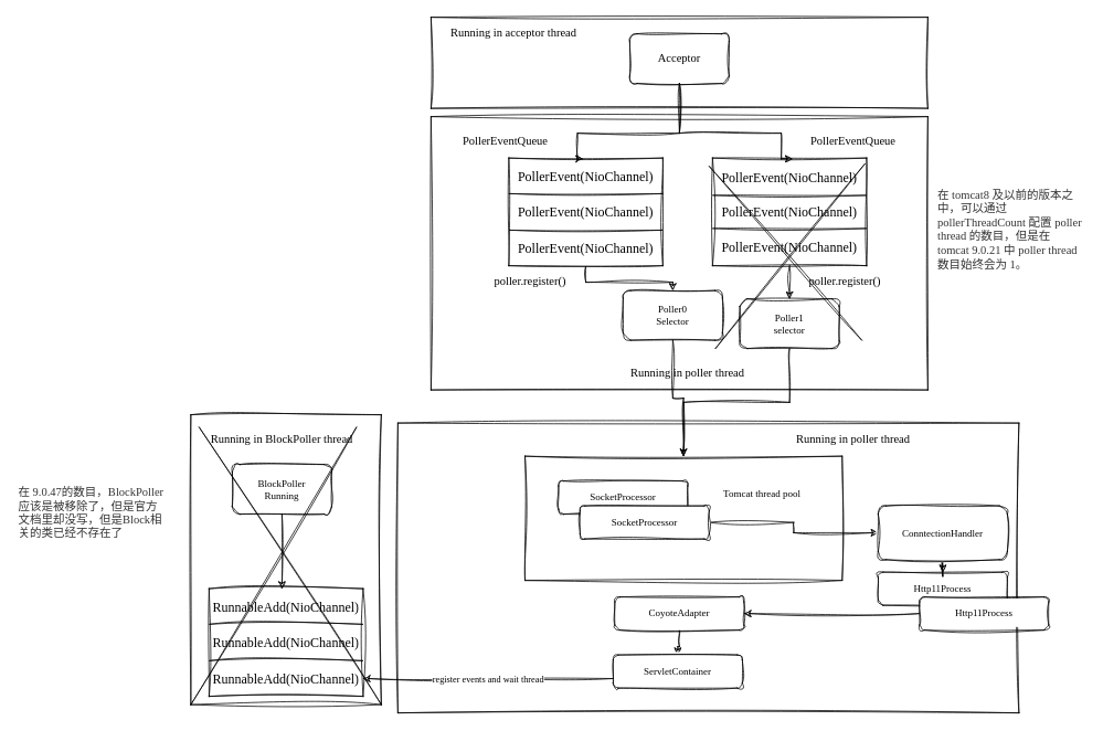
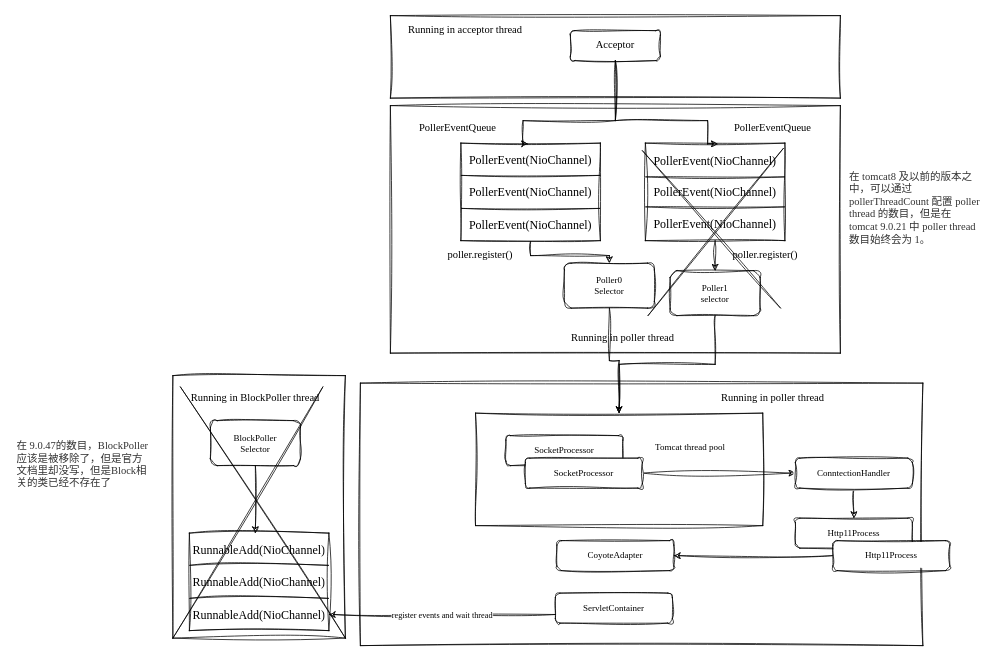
  <mxCell id="0" />
  <mxCell id="1" parent="0" />
  <mxCell id="2" value="" style="rounded=0;whiteSpace=wrap;html=1;sketch=1;hachureGap=4;jiggle=2;curveFitting=1;fontFamily=Comic Sans MS;" parent="1" vertex="1"><mxGeometry x="480" y="510" width="750" height="350" as="geometry" /></mxCell>
  <mxCell id="3" value="" style="rounded=0;whiteSpace=wrap;html=1;sketch=1;hachureGap=4;jiggle=2;curveFitting=1;fontFamily=Comic Sans MS;" parent="1" vertex="1"><mxGeometry x="520" y="20" width="600" height="110" as="geometry" /></mxCell>
  <mxCell id="4" value="" style="rounded=0;whiteSpace=wrap;html=1;sketch=1;hachureGap=4;jiggle=2;curveFitting=1;fontFamily=Comic Sans MS;" parent="1" vertex="1"><mxGeometry x="520" y="140" width="600" height="330" as="geometry" /></mxCell>
- <mxCell id="5" value="&lt;font style=&quot;font-size: 14px;&quot;&gt;Acceptor&lt;/font&gt;" style="rounded=1;whiteSpace=wrap;html=1;sketch=1;hachureGap=4;jiggle=2;curveFitting=1;fontFamily=Comic Sans MS;" parent="1" vertex="1"><mxGeometry x="760" y="40" width="120" height="60" as="geometry" /></mxCell>
+ <mxCell id="5" value="&lt;font style=&quot;font-size: 14px;&quot;&gt;Acceptor&lt;/font&gt;" style="rounded=1;whiteSpace=wrap;html=1;sketch=1;hachureGap=4;jiggle=2;curveFitting=1;fontFamily=Comic Sans MS;" parent="1" vertex="1"><mxGeometry x="760" y="40" width="120" height="40" as="geometry" /></mxCell>
  <mxCell id="6" value="&lt;font style=&quot;font-size: 14px;&quot;&gt;Running in acceptor thread&lt;/font&gt;" style="text;html=1;align=center;verticalAlign=middle;whiteSpace=wrap;rounded=0;fontFamily=Comic Sans MS;" parent="1" vertex="1"><mxGeometry x="530" y="20" width="180" height="40" as="geometry" /></mxCell>
  <mxCell id="7" value="" style="edgeStyle=orthogonalEdgeStyle;rounded=0;sketch=1;hachureGap=4;jiggle=2;curveFitting=1;orthogonalLoop=1;jettySize=auto;html=1;fontFamily=Comic Sans MS;" parent="1" source="8" target="28" edge="1"><mxGeometry relative="1" as="geometry" /></mxCell>
  <mxCell id="8" value="" style="shape=table;startSize=0;container=1;collapsible=0;childLayout=tableLayout;fontSize=16;sketch=1;hachureGap=4;jiggle=2;curveFitting=1;fontFamily=Comic Sans MS;" parent="1" vertex="1"><mxGeometry x="614" y="190" width="186" height="130" as="geometry" /></mxCell>
  <mxCell id="9" value="" style="shape=tableRow;horizontal=0;startSize=0;swimlaneHead=0;swimlaneBody=0;strokeColor=inherit;top=0;left=0;bottom=0;right=0;collapsible=0;dropTarget=0;fillColor=none;points=[[0,0.5],[1,0.5]];portConstraint=eastwest;fontSize=16;sketch=1;hachureGap=4;jiggle=2;curveFitting=1;fontFamily=Comic Sans MS;" parent="8" vertex="1"><mxGeometry width="186" height="43" as="geometry" /></mxCell>
  <mxCell id="10" value="PollerEvent(NioChannel)" style="shape=partialRectangle;html=1;whiteSpace=wrap;connectable=0;strokeColor=inherit;overflow=hidden;fillColor=none;top=0;left=0;bottom=0;right=0;pointerEvents=1;fontSize=16;sketch=1;hachureGap=4;jiggle=2;curveFitting=1;fontFamily=Comic Sans MS;" parent="9" vertex="1"><mxGeometry width="186" height="43" as="geometry"><mxRectangle width="186" height="43" as="alternateBounds" /></mxGeometry></mxCell>
  <mxCell id="11" value="" style="shape=tableRow;horizontal=0;startSize=0;swimlaneHead=0;swimlaneBody=0;strokeColor=inherit;top=0;left=0;bottom=0;right=0;collapsible=0;dropTarget=0;fillColor=none;points=[[0,0.5],[1,0.5]];portConstraint=eastwest;fontSize=16;sketch=1;hachureGap=4;jiggle=2;curveFitting=1;fontFamily=Comic Sans MS;" parent="8" vertex="1"><mxGeometry y="43" width="186" height="44" as="geometry" /></mxCell>
  <mxCell id="12" value="PollerEvent(NioChannel)" style="shape=partialRectangle;html=1;whiteSpace=wrap;connectable=0;strokeColor=inherit;overflow=hidden;fillColor=none;top=0;left=0;bottom=0;right=0;pointerEvents=1;fontSize=16;sketch=1;hachureGap=4;jiggle=2;curveFitting=1;fontFamily=Comic Sans MS;" parent="11" vertex="1"><mxGeometry width="186" height="44" as="geometry"><mxRectangle width="186" height="44" as="alternateBounds" /></mxGeometry></mxCell>
  <mxCell id="13" value="" style="shape=tableRow;horizontal=0;startSize=0;swimlaneHead=0;swimlaneBody=0;strokeColor=inherit;top=0;left=0;bottom=0;right=0;collapsible=0;dropTarget=0;fillColor=none;points=[[0,0.5],[1,0.5]];portConstraint=eastwest;fontSize=16;sketch=1;hachureGap=4;jiggle=2;curveFitting=1;fontFamily=Comic Sans MS;" parent="8" vertex="1"><mxGeometry y="87" width="186" height="43" as="geometry" /></mxCell>
  <mxCell id="14" value="PollerEvent(NioChannel)" style="shape=partialRectangle;html=1;whiteSpace=wrap;connectable=0;strokeColor=inherit;overflow=hidden;fillColor=none;top=0;left=0;bottom=0;right=0;pointerEvents=1;fontSize=16;sketch=1;hachureGap=4;jiggle=2;curveFitting=1;fontFamily=Comic Sans MS;" parent="13" vertex="1"><mxGeometry width="186" height="43" as="geometry"><mxRectangle width="186" height="43" as="alternateBounds" /></mxGeometry></mxCell>
  <mxCell id="15" value="" style="edgeStyle=orthogonalEdgeStyle;rounded=0;sketch=1;hachureGap=4;jiggle=2;curveFitting=1;orthogonalLoop=1;jettySize=auto;html=1;fontFamily=Comic Sans MS;" parent="1" source="16" target="29" edge="1"><mxGeometry relative="1" as="geometry" /></mxCell>
  <mxCell id="16" value="" style="shape=table;startSize=0;container=1;collapsible=0;childLayout=tableLayout;fontSize=16;sketch=1;hachureGap=4;jiggle=2;curveFitting=1;fontFamily=Comic Sans MS;" parent="1" vertex="1"><mxGeometry x="860" y="190" width="186" height="130" as="geometry" /></mxCell>
  <mxCell id="17" value="" style="shape=tableRow;horizontal=0;startSize=0;swimlaneHead=0;swimlaneBody=0;strokeColor=inherit;top=0;left=0;bottom=0;right=0;collapsible=0;dropTarget=0;fillColor=none;points=[[0,0.5],[1,0.5]];portConstraint=eastwest;fontSize=16;sketch=1;hachureGap=4;jiggle=2;curveFitting=1;fontFamily=Comic Sans MS;" parent="16" vertex="1"><mxGeometry width="186" height="45" as="geometry" /></mxCell>
  <mxCell id="18" value="PollerEvent(NioChannel)" style="shape=partialRectangle;html=1;whiteSpace=wrap;connectable=0;strokeColor=inherit;overflow=hidden;fillColor=none;top=0;left=0;bottom=0;right=0;pointerEvents=1;fontSize=16;sketch=1;hachureGap=4;jiggle=2;curveFitting=1;fontFamily=Comic Sans MS;" parent="17" vertex="1"><mxGeometry width="186" height="45" as="geometry"><mxRectangle width="186" height="45" as="alternateBounds" /></mxGeometry></mxCell>
  <mxCell id="19" value="" style="shape=tableRow;horizontal=0;startSize=0;swimlaneHead=0;swimlaneBody=0;strokeColor=inherit;top=0;left=0;bottom=0;right=0;collapsible=0;dropTarget=0;fillColor=none;points=[[0,0.5],[1,0.5]];portConstraint=eastwest;fontSize=16;sketch=1;hachureGap=4;jiggle=2;curveFitting=1;fontFamily=Comic Sans MS;" parent="16" vertex="1"><mxGeometry y="45" width="186" height="40" as="geometry" /></mxCell>
  <mxCell id="20" value="PollerEvent(NioChannel)" style="shape=partialRectangle;html=1;whiteSpace=wrap;connectable=0;strokeColor=inherit;overflow=hidden;fillColor=none;top=0;left=0;bottom=0;right=0;pointerEvents=1;fontSize=16;sketch=1;hachureGap=4;jiggle=2;curveFitting=1;fontFamily=Comic Sans MS;" parent="19" vertex="1"><mxGeometry width="186" height="40" as="geometry"><mxRectangle width="186" height="40" as="alternateBounds" /></mxGeometry></mxCell>
  <mxCell id="21" value="" style="shape=tableRow;horizontal=0;startSize=0;swimlaneHead=0;swimlaneBody=0;strokeColor=inherit;top=0;left=0;bottom=0;right=0;collapsible=0;dropTarget=0;fillColor=none;points=[[0,0.5],[1,0.5]];portConstraint=eastwest;fontSize=16;sketch=1;hachureGap=4;jiggle=2;curveFitting=1;fontFamily=Comic Sans MS;" parent="16" vertex="1"><mxGeometry y="85" width="186" height="45" as="geometry" /></mxCell>
  <mxCell id="22" value="PollerEvent(NioChannel)" style="shape=partialRectangle;html=1;whiteSpace=wrap;connectable=0;strokeColor=inherit;overflow=hidden;fillColor=none;top=0;left=0;bottom=0;right=0;pointerEvents=1;fontSize=16;sketch=1;hachureGap=4;jiggle=2;curveFitting=1;fontFamily=Comic Sans MS;" parent="21" vertex="1"><mxGeometry width="186" height="45" as="geometry"><mxRectangle width="186" height="45" as="alternateBounds" /></mxGeometry></mxCell>
  <mxCell id="23" style="edgeStyle=orthogonalEdgeStyle;rounded=0;sketch=1;hachureGap=4;jiggle=2;curveFitting=1;orthogonalLoop=1;jettySize=auto;html=1;exitX=0.5;exitY=1;exitDx=0;exitDy=0;entryX=0.481;entryY=0.023;entryDx=0;entryDy=0;entryPerimeter=0;fontFamily=Comic Sans MS;" parent="1" source="5" target="9" edge="1"><mxGeometry relative="1" as="geometry"><Array as="points"><mxPoint x="820" y="160" /><mxPoint x="697" y="160" /></Array></mxGeometry></mxCell>
  <mxCell id="24" style="edgeStyle=orthogonalEdgeStyle;rounded=0;sketch=1;hachureGap=4;jiggle=2;curveFitting=1;orthogonalLoop=1;jettySize=auto;html=1;entryX=0.519;entryY=0.022;entryDx=0;entryDy=0;entryPerimeter=0;fontFamily=Comic Sans MS;" parent="1" source="5" target="17" edge="1"><mxGeometry relative="1" as="geometry"><Array as="points"><mxPoint x="820" y="160" /><mxPoint x="943" y="160" /></Array></mxGeometry></mxCell>
  <mxCell id="25" value="&lt;span style=&quot;font-size: 14px;&quot;&gt;PollerEventQueue&lt;/span&gt;" style="text;html=1;align=center;verticalAlign=middle;whiteSpace=wrap;rounded=0;fontFamily=Comic Sans MS;" parent="1" vertex="1"><mxGeometry x="520" y="150" width="180" height="40" as="geometry" /></mxCell>
  <mxCell id="26" value="&lt;span style=&quot;font-size: 14px;&quot;&gt;PollerEventQueue&lt;/span&gt;" style="text;html=1;align=center;verticalAlign=middle;whiteSpace=wrap;rounded=0;fontFamily=Comic Sans MS;" parent="1" vertex="1"><mxGeometry x="940" y="150" width="180" height="40" as="geometry" /></mxCell>
  <mxCell id="27" style="edgeStyle=orthogonalEdgeStyle;rounded=0;sketch=1;hachureGap=4;jiggle=2;curveFitting=1;orthogonalLoop=1;jettySize=auto;html=1;fontFamily=Comic Sans MS;" parent="1" source="28" target="33" edge="1"><mxGeometry relative="1" as="geometry" /></mxCell>
  <mxCell id="28" value="Poller0&lt;div&gt;Selector&lt;/div&gt;" style="rounded=1;whiteSpace=wrap;html=1;sketch=1;hachureGap=4;jiggle=2;curveFitting=1;fontFamily=Comic Sans MS;" parent="1" vertex="1"><mxGeometry x="752" y="350" width="120" height="60" as="geometry" /></mxCell>
  <mxCell id="29" value="Poller1&lt;div&gt;selector&lt;/div&gt;" style="rounded=1;whiteSpace=wrap;html=1;sketch=1;hachureGap=4;jiggle=2;curveFitting=1;fontFamily=Comic Sans MS;" parent="1" vertex="1"><mxGeometry x="893" y="360" width="120" height="60" as="geometry" /></mxCell>
  <mxCell id="30" style="edgeStyle=orthogonalEdgeStyle;rounded=0;sketch=1;hachureGap=4;jiggle=2;curveFitting=1;orthogonalLoop=1;jettySize=auto;html=1;fontFamily=Comic Sans MS;" parent="1" source="29" target="33" edge="1"><mxGeometry relative="1" as="geometry" /></mxCell>
  <mxCell id="31" value="&lt;span style=&quot;font-size: 14px;&quot;&gt;poller.register()&lt;/span&gt;" style="text;html=1;align=center;verticalAlign=middle;whiteSpace=wrap;rounded=0;fontFamily=Comic Sans MS;" parent="1" vertex="1"><mxGeometry x="550" y="320" width="180" height="40" as="geometry" /></mxCell>
  <mxCell id="32" value="&lt;span style=&quot;font-size: 14px;&quot;&gt;poller.register()&lt;/span&gt;" style="text;html=1;align=center;verticalAlign=middle;whiteSpace=wrap;rounded=0;fontFamily=Comic Sans MS;" parent="1" vertex="1"><mxGeometry x="930" y="320" width="180" height="40" as="geometry" /></mxCell>
  <mxCell id="33" value="" style="rounded=0;whiteSpace=wrap;html=1;sketch=1;hachureGap=4;jiggle=2;curveFitting=1;fontFamily=Comic Sans MS;" parent="1" vertex="1"><mxGeometry x="633.5" y="550" width="383" height="150" as="geometry" /></mxCell>
  <mxCell id="34" value="&lt;font style=&quot;font-size: 14px;&quot;&gt;Running in poller thread&lt;/font&gt;" style="text;html=1;align=center;verticalAlign=middle;whiteSpace=wrap;rounded=0;fontFamily=Comic Sans MS;" parent="1" vertex="1"><mxGeometry x="740" y="430" width="180" height="40" as="geometry" /></mxCell>
  <mxCell id="35" value="SocketProcessor" style="rounded=1;whiteSpace=wrap;html=1;sketch=1;hachureGap=4;jiggle=2;curveFitting=1;fontFamily=Comic Sans MS;" parent="1" vertex="1"><mxGeometry x="674" y="580" width="156" height="40" as="geometry" /></mxCell>
  <mxCell id="36" style="edgeStyle=orthogonalEdgeStyle;rounded=0;sketch=1;hachureGap=4;jiggle=2;curveFitting=1;orthogonalLoop=1;jettySize=auto;html=1;fontFamily=Comic Sans MS;" parent="1" source="37" target="44" edge="1"><mxGeometry relative="1" as="geometry" /></mxCell>
  <mxCell id="37" value="SocketProcessor" style="rounded=1;whiteSpace=wrap;html=1;sketch=1;hachureGap=4;jiggle=2;curveFitting=1;fontFamily=Comic Sans MS;" parent="1" vertex="1"><mxGeometry x="700" y="610" width="156" height="40" as="geometry" /></mxCell>
  <mxCell id="38" value="Tomcat thread pool" style="text;html=1;align=center;verticalAlign=middle;whiteSpace=wrap;rounded=0;fontFamily=Comic Sans MS;" parent="1" vertex="1"><mxGeometry x="860" y="580" width="120" height="30" as="geometry" /></mxCell>
  <mxCell id="39" value="&lt;font style=&quot;font-size: 14px;&quot;&gt;Running in poller thread&lt;/font&gt;" style="text;html=1;align=center;verticalAlign=middle;whiteSpace=wrap;rounded=0;fontFamily=Comic Sans MS;" parent="1" vertex="1"><mxGeometry x="940" y="510" width="180" height="40" as="geometry" /></mxCell>
  <mxCell id="40" value="Http11Process" style="rounded=1;whiteSpace=wrap;html=1;sketch=1;hachureGap=4;jiggle=2;curveFitting=1;fontFamily=Comic Sans MS;" parent="1" vertex="1"><mxGeometry x="1060" y="690" width="156" height="40" as="geometry" /></mxCell>
  <mxCell id="41" style="edgeStyle=orthogonalEdgeStyle;rounded=0;sketch=1;hachureGap=4;jiggle=2;curveFitting=1;orthogonalLoop=1;jettySize=auto;html=1;exitX=0;exitY=0.5;exitDx=0;exitDy=0;entryX=1;entryY=0.5;entryDx=0;entryDy=0;fontFamily=Comic Sans MS;" parent="1" source="42" target="46" edge="1"><mxGeometry relative="1" as="geometry" /></mxCell>
  <mxCell id="42" value="Http11Process" style="rounded=1;whiteSpace=wrap;html=1;sketch=1;hachureGap=4;jiggle=2;curveFitting=1;fontFamily=Comic Sans MS;" parent="1" vertex="1"><mxGeometry x="1110" y="720" width="156" height="40" as="geometry" /></mxCell>
  <mxCell id="43" style="edgeStyle=orthogonalEdgeStyle;rounded=0;sketch=1;hachureGap=4;jiggle=2;curveFitting=1;orthogonalLoop=1;jettySize=auto;html=1;entryX=0.5;entryY=0;entryDx=0;entryDy=0;fontFamily=Comic Sans MS;" parent="1" source="44" target="40" edge="1"><mxGeometry relative="1" as="geometry" /></mxCell>
- <mxCell id="44" value="ConntectionHandler" style="rounded=1;whiteSpace=wrap;html=1;sketch=1;hachureGap=4;jiggle=2;curveFitting=1;fontFamily=Comic Sans MS;" parent="1" vertex="1"><mxGeometry x="1060" y="610" width="156" height="65" as="geometry" /></mxCell>
- <mxCell id="45" value="" style="edgeStyle=orthogonalEdgeStyle;rounded=0;sketch=1;hachureGap=4;jiggle=2;curveFitting=1;orthogonalLoop=1;jettySize=auto;html=1;fontFamily=Comic Sans MS;" parent="1" source="46" target="47" edge="1"><mxGeometry relative="1" as="geometry" /></mxCell>
+ <mxCell id="44" value="ConntectionHandler" style="rounded=1;whiteSpace=wrap;html=1;sketch=1;hachureGap=4;jiggle=2;curveFitting=1;fontFamily=Comic Sans MS;" parent="1" vertex="1"><mxGeometry x="1060" y="610" width="156" height="40" as="geometry" /></mxCell>
  <mxCell id="46" value="CoyoteAdapter" style="rounded=1;whiteSpace=wrap;html=1;sketch=1;hachureGap=4;jiggle=2;curveFitting=1;fontFamily=Comic Sans MS;" parent="1" vertex="1"><mxGeometry x="742" y="720" width="156" height="40" as="geometry" /></mxCell>
  <mxCell id="47" value="ServletContainer" style="rounded=1;whiteSpace=wrap;html=1;sketch=1;hachureGap=4;jiggle=2;curveFitting=1;fontFamily=Comic Sans MS;" parent="1" vertex="1"><mxGeometry x="740" y="790" width="156" height="40" as="geometry" /></mxCell>
  <mxCell id="48" value="" style="rounded=0;whiteSpace=wrap;html=1;sketch=1;hachureGap=4;jiggle=2;curveFitting=1;fontFamily=Comic Sans MS;" parent="1" vertex="1"><mxGeometry x="230" y="500" width="230" height="350" as="geometry" /></mxCell>
  <mxCell id="49" value="register events and wait thread" style="edgeStyle=orthogonalEdgeStyle;rounded=0;sketch=1;hachureGap=4;jiggle=2;curveFitting=1;orthogonalLoop=1;jettySize=auto;html=1;entryX=1;entryY=0.5;entryDx=0;entryDy=0;fontFamily=Comic Sans MS;" parent="1" source="47" target="55" edge="1"><mxGeometry relative="1" as="geometry"><Array as="points"><mxPoint x="589" y="819" /></Array></mxGeometry></mxCell>
  <mxCell id="50" value="" style="shape=table;startSize=0;container=1;collapsible=0;childLayout=tableLayout;fontSize=16;sketch=1;hachureGap=4;jiggle=2;curveFitting=1;fontFamily=Comic Sans MS;" parent="1" vertex="1"><mxGeometry x="252" y="710" width="186" height="130" as="geometry" /></mxCell>
  <mxCell id="51" value="" style="shape=tableRow;horizontal=0;startSize=0;swimlaneHead=0;swimlaneBody=0;strokeColor=inherit;top=0;left=0;bottom=0;right=0;collapsible=0;dropTarget=0;fillColor=none;points=[[0,0.5],[1,0.5]];portConstraint=eastwest;fontSize=16;sketch=1;hachureGap=4;jiggle=2;curveFitting=1;fontFamily=Comic Sans MS;" parent="50" vertex="1"><mxGeometry width="186" height="43" as="geometry" /></mxCell>
  <mxCell id="52" value="RunnableAdd(NioChannel)" style="shape=partialRectangle;html=1;whiteSpace=wrap;connectable=0;strokeColor=inherit;overflow=hidden;fillColor=none;top=0;left=0;bottom=0;right=0;pointerEvents=1;fontSize=16;sketch=1;hachureGap=4;jiggle=2;curveFitting=1;fontFamily=Comic Sans MS;" parent="51" vertex="1"><mxGeometry width="186" height="43" as="geometry"><mxRectangle width="186" height="43" as="alternateBounds" /></mxGeometry></mxCell>
  <mxCell id="53" value="" style="shape=tableRow;horizontal=0;startSize=0;swimlaneHead=0;swimlaneBody=0;strokeColor=inherit;top=0;left=0;bottom=0;right=0;collapsible=0;dropTarget=0;fillColor=none;points=[[0,0.5],[1,0.5]];portConstraint=eastwest;fontSize=16;sketch=1;hachureGap=4;jiggle=2;curveFitting=1;fontFamily=Comic Sans MS;" parent="50" vertex="1"><mxGeometry y="43" width="186" height="44" as="geometry" /></mxCell>
  <mxCell id="54" value="RunnableAdd(NioChannel)" style="shape=partialRectangle;html=1;whiteSpace=wrap;connectable=0;strokeColor=inherit;overflow=hidden;fillColor=none;top=0;left=0;bottom=0;right=0;pointerEvents=1;fontSize=16;sketch=1;hachureGap=4;jiggle=2;curveFitting=1;fontFamily=Comic Sans MS;" parent="53" vertex="1"><mxGeometry width="186" height="44" as="geometry"><mxRectangle width="186" height="44" as="alternateBounds" /></mxGeometry></mxCell>
  <mxCell id="55" value="" style="shape=tableRow;horizontal=0;startSize=0;swimlaneHead=0;swimlaneBody=0;strokeColor=inherit;top=0;left=0;bottom=0;right=0;collapsible=0;dropTarget=0;fillColor=none;points=[[0,0.5],[1,0.5]];portConstraint=eastwest;fontSize=16;sketch=1;hachureGap=4;jiggle=2;curveFitting=1;fontFamily=Comic Sans MS;" parent="50" vertex="1"><mxGeometry y="87" width="186" height="43" as="geometry" /></mxCell>
  <mxCell id="56" value="RunnableAdd(NioChannel)" style="shape=partialRectangle;html=1;whiteSpace=wrap;connectable=0;strokeColor=inherit;overflow=hidden;fillColor=none;top=0;left=0;bottom=0;right=0;pointerEvents=1;fontSize=16;sketch=1;hachureGap=4;jiggle=2;curveFitting=1;fontFamily=Comic Sans MS;" parent="55" vertex="1"><mxGeometry width="186" height="43" as="geometry"><mxRectangle width="186" height="43" as="alternateBounds" /></mxGeometry></mxCell>
- <mxCell id="57" value="BlockPoller&lt;div&gt;Running&lt;/div&gt;" style="rounded=1;whiteSpace=wrap;html=1;sketch=1;hachureGap=4;jiggle=2;curveFitting=1;fontFamily=Comic Sans MS;" parent="1" vertex="1"><mxGeometry x="280" y="560" width="120" height="60" as="geometry" /></mxCell>
+ <mxCell id="57" value="BlockPoller&lt;div&gt;Selector&lt;/div&gt;" style="rounded=1;whiteSpace=wrap;html=1;sketch=1;hachureGap=4;jiggle=2;curveFitting=1;fontFamily=Comic Sans MS;" parent="1" vertex="1"><mxGeometry x="280" y="560" width="120" height="60" as="geometry" /></mxCell>
  <mxCell id="58" value="&lt;font style=&quot;font-size: 14px;&quot;&gt;Running in BlockPoller thread&lt;/font&gt;" style="text;html=1;align=center;verticalAlign=middle;whiteSpace=wrap;rounded=0;fontFamily=Comic Sans MS;" parent="1" vertex="1"><mxGeometry x="240" y="510" width="200" height="40" as="geometry" /></mxCell>
  <mxCell id="59" style="edgeStyle=orthogonalEdgeStyle;rounded=0;sketch=1;hachureGap=4;jiggle=2;curveFitting=1;orthogonalLoop=1;jettySize=auto;html=1;entryX=0.473;entryY=0;entryDx=0;entryDy=0;entryPerimeter=0;fontFamily=Comic Sans MS;" parent="1" source="57" target="51" edge="1"><mxGeometry relative="1" as="geometry" /></mxCell>
  <mxCell id="60" value="" style="endArrow=none;html=1;rounded=0;sketch=1;hachureGap=4;jiggle=2;curveFitting=1;fontFamily=Comic Sans MS;exitX=0;exitY=1;exitDx=0;exitDy=0;entryX=0.989;entryY=0.156;entryDx=0;entryDy=0;entryPerimeter=0;" parent="1" target="17" edge="1"><mxGeometry width="50" height="50" relative="1" as="geometry"><mxPoint x="863.5" y="420" as="sourcePoint" /><mxPoint x="1016.5" y="200" as="targetPoint" /></mxGeometry></mxCell>
  <mxCell id="61" value="" style="endArrow=none;html=1;rounded=0;sketch=1;hachureGap=4;jiggle=2;curveFitting=1;fontFamily=Comic Sans MS;exitX=0.867;exitY=0.818;exitDx=0;exitDy=0;exitPerimeter=0;" parent="1" source="4" edge="1"><mxGeometry width="50" height="50" relative="1" as="geometry"><mxPoint x="1009" y="420" as="sourcePoint" /><mxPoint x="856" y="200" as="targetPoint" /></mxGeometry></mxCell>
  <mxCell id="62" value="" style="endArrow=none;html=1;rounded=0;sketch=1;hachureGap=4;jiggle=2;curveFitting=1;fontFamily=Comic Sans MS;exitX=1;exitY=1;exitDx=0;exitDy=0;" parent="1" source="48" edge="1"><mxGeometry width="50" height="50" relative="1" as="geometry"><mxPoint x="393" y="735" as="sourcePoint" /><mxPoint x="240" y="515" as="targetPoint" /></mxGeometry></mxCell>
  <mxCell id="63" value="" style="endArrow=none;html=1;rounded=0;sketch=1;hachureGap=4;jiggle=2;curveFitting=1;fontFamily=Comic Sans MS;exitX=0;exitY=1;exitDx=0;exitDy=0;" parent="1" source="48" edge="1"><mxGeometry width="50" height="50" relative="1" as="geometry"><mxPoint x="277" y="735" as="sourcePoint" /><mxPoint x="430" y="515" as="targetPoint" /></mxGeometry></mxCell>
  <mxCell id="64" value="&lt;span style=&quot;color: rgb(51, 51, 51); font-size: 14px; font-style: normal; font-variant-ligatures: normal; font-variant-caps: normal; font-weight: 400; letter-spacing: normal; orphans: 2; text-align: left; text-indent: 0px; text-transform: none; widows: 2; word-spacing: 0px; -webkit-text-stroke-width: 0px; white-space: pre-wrap; text-decoration-thickness: initial; text-decoration-style: initial; text-decoration-color: initial; float: none; display: inline !important;&quot;&gt;&lt;font style=&quot;&quot;&gt;在 tomcat8 及以前的版本之中，可以通过 pollerThreadCount 配置 poller thread 的数目，但是在 tomcat 9.0.21 中 poller thread 数目始终会为 1。&lt;/font&gt;&lt;/span&gt;" style="text;html=1;whiteSpace=wrap;overflow=hidden;rounded=0;fontFamily=Comic Sans MS;" parent="1" vertex="1"><mxGeometry x="1130" y="220" width="180" height="120" as="geometry" /></mxCell>
  <mxCell id="65" value="&lt;font color=&quot;#333333&quot;&gt;&lt;span style=&quot;font-size: 14px; white-space-collapse: preserve;&quot;&gt;在 9.0.47的数目，BlockPoller 应该是被移除了，但是官方文档里却没写，但是Block相关的类已经不存在了&lt;/span&gt;&lt;/font&gt;" style="text;html=1;whiteSpace=wrap;overflow=hidden;rounded=0;fontFamily=Comic Sans MS;" parent="1" vertex="1"><mxGeometry x="20" y="579" width="180" height="120" as="geometry" /></mxCell>
